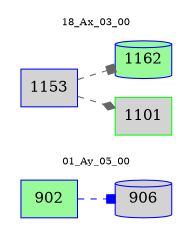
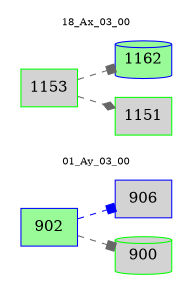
  digraph {
    rankdir=LR
    node [color=blue fillcolor=lightgrey shape=box style=filled]
    edge [arrowhead=box color=gray40 style=dashed]
    n1 [fillcolor=palegreen label=902]
-   n3 [label=906 shape=cylinder]
-   n4 [label=1153]
-   n5 [color=green label=1101]
+   n2 [color=green label=900 shape=cylinder]
+   n3 [label=906]
+   n4 [color=green label=1153]
+   n5 [color=green label=1151]
    n6 [fillcolor=palegreen label=1162 shape=cylinder]
    subgraph cluster_1 {
      color=white
      fontsize=10
-     label="01_Ay_05_00"
+     label="01_Ay_03_00"
      n1
+     n2
      n3
    }
    subgraph cluster_2 {
      color=white
      fontsize=10
      label="18_Ax_03_00"
      n4
      n5
      n6
    }
+   n1 -> n2
    n1 -> n3 [color=blue]
    n4 -> n5 [arrowhead=diamond]
    n4 -> n6
  }
